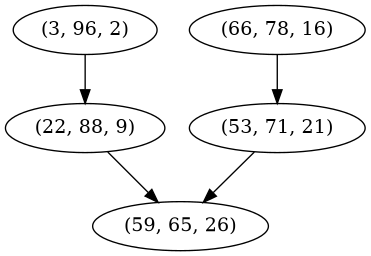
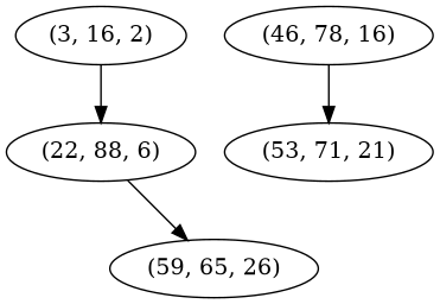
  digraph {
-   "(3, 96, 2)"
-   "(22, 88, 6)" [label="(22, 88, 9)"]
+   "(3, 96, 2)" [label="(3, 16, 2)"]
+   "(22, 88, 6)"
    "(59, 65, 26)"
-   "(46, 78, 16)" [label="(66, 78, 16)"]
+   "(46, 78, 16)"
    "(53, 71, 21)"
    "(3, 96, 2)" -> "(22, 88, 6)"
    "(22, 88, 6)" -> "(59, 65, 26)"
    "(46, 78, 16)" -> "(53, 71, 21)"
-   "(53, 71, 21)" -> "(59, 65, 26)"
  }
